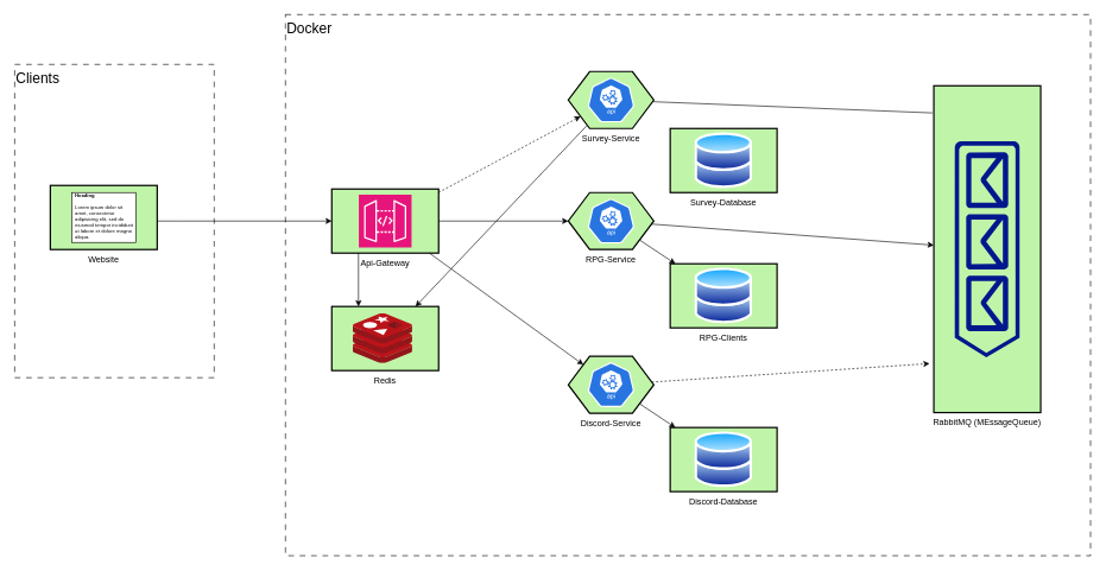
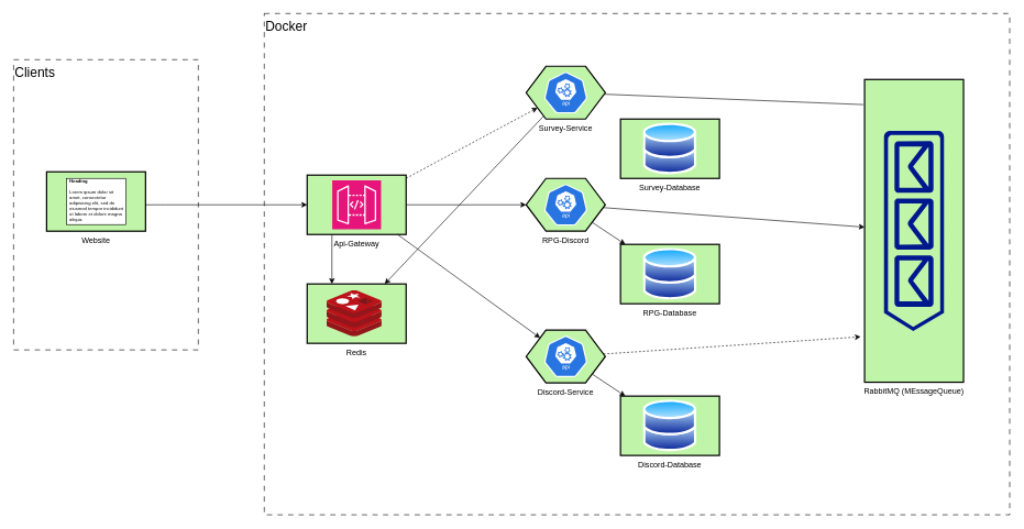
  <mxCell id="0" style=";html=1;" />
  <mxCell id="1" style=";html=1;" parent="0" />
  <mxCell id="2" value="Clients" style="rounded=0;whiteSpace=wrap;html=1;align=left;verticalAlign=top;dashed=1;dashPattern=8 8;fontSize=20;" vertex="1" parent="1"><mxGeometry x="20" y="90" width="280" height="440" as="geometry" /></mxCell>
  <mxCell id="3" value="" style="group" vertex="1" connectable="0" parent="1"><mxGeometry x="70" y="260" width="150" height="90" as="geometry" /></mxCell>
  <mxCell id="4" value="Website" style="strokeWidth=2;dashed=0;align=center;fontSize=12;shape=rect;verticalLabelPosition=bottom;verticalAlign=top;fillColor=#c0f5a9;movable=1;resizable=1;rotatable=1;deletable=1;editable=1;locked=0;connectable=1;" parent="3" vertex="1"><mxGeometry width="150" height="90" as="geometry" /></mxCell>
  <mxCell id="5" value="" style="strokeWidth=1;dashed=0;align=center;fontSize=8;shape=rect;fillColor=#ffffff;strokeColor=#000000;movable=1;resizable=1;rotatable=1;deletable=1;editable=1;locked=0;connectable=1;" parent="3" vertex="1"><mxGeometry x="30" y="10" width="90" height="70" as="geometry" /></mxCell>
  <mxCell id="6" value="&lt;h1 style=&quot;font-size: 7px;&quot;&gt;Heading&lt;/h1&gt;&lt;p style=&quot;font-size: 7px;&quot;&gt;Lorem ipsum dolor sit amet, consectetur adipisicing elit, sed do eiusmod tempor incididunt ut labore et dolore magna aliqua.&lt;/p&gt;" style="text;html=1;strokeColor=none;fillColor=none;spacing=5;spacingTop=-20;whiteSpace=wrap;overflow=hidden;rounded=0;fontSize=7;verticalAlign=middle;align=left;horizontal=1;movable=1;resizable=1;rotatable=1;deletable=1;editable=1;locked=0;connectable=1;" vertex="1" parent="3"><mxGeometry x="30" y="20" width="90" height="70" as="geometry" /></mxCell>
  <mxCell id="7" value="Docker" style="rounded=0;whiteSpace=wrap;html=1;align=left;verticalAlign=top;dashed=1;dashPattern=8 8;fontSize=20;" vertex="1" parent="1"><mxGeometry x="400" y="20" width="1130" height="760" as="geometry" /></mxCell>
  <mxCell id="8" value="" style="group;labelBackgroundColor=none;labelBorderColor=none;" vertex="1" connectable="0" parent="1"><mxGeometry x="465" y="265" width="150" height="90" as="geometry" /></mxCell>
  <mxCell id="9" value="" style="group" vertex="1" connectable="0" parent="8"><mxGeometry width="150" height="90" as="geometry" /></mxCell>
  <mxCell id="10" value="Api-Gateway" style="strokeWidth=2;dashed=0;align=center;fontSize=12;shape=rect;verticalLabelPosition=bottom;verticalAlign=top;fillColor=#c0f5a9;movable=1;resizable=1;rotatable=1;deletable=1;editable=1;locked=0;connectable=1;labelBackgroundColor=default;" vertex="1" parent="9"><mxGeometry width="150" height="90" as="geometry" /></mxCell>
  <mxCell id="11" value="" style="sketch=0;points=[[0,0,0],[0.25,0,0],[0.5,0,0],[0.75,0,0],[1,0,0],[0,1,0],[0.25,1,0],[0.5,1,0],[0.75,1,0],[1,1,0],[0,0.25,0],[0,0.5,0],[0,0.75,0],[1,0.25,0],[1,0.5,0],[1,0.75,0]];outlineConnect=0;fontColor=#232F3E;fillColor=#E7157B;strokeColor=#ffffff;dashed=0;verticalLabelPosition=bottom;verticalAlign=top;align=center;html=1;fontSize=12;fontStyle=0;aspect=fixed;shape=mxgraph.aws4.resourceIcon;resIcon=mxgraph.aws4.api_gateway;" vertex="1" parent="9"><mxGeometry x="38" y="8" width="74" height="74" as="geometry" /></mxCell>
  <mxCell id="12" style="edgeStyle=orthogonalEdgeStyle;rounded=0;orthogonalLoop=1;jettySize=auto;html=1;" edge="1" parent="1" source="4" target="10"><mxGeometry relative="1" as="geometry"><Array as="points"><mxPoint x="250" y="310" /><mxPoint x="250" y="310" /></Array></mxGeometry></mxCell>
  <mxCell id="13" style="rounded=0;orthogonalLoop=1;jettySize=auto;html=1;entryX=-0.013;entryY=0.083;entryDx=0;entryDy=0;entryPerimeter=0;endArrow=none;" edge="1" parent="1" source="31" target="52"><mxGeometry relative="1" as="geometry"><mxPoint x="1290" y="260" as="targetPoint" /></mxGeometry></mxCell>
  <mxCell id="14" style="rounded=0;orthogonalLoop=1;jettySize=auto;html=1;" edge="1" parent="1" source="31" target="24"><mxGeometry relative="1" as="geometry" /></mxCell>
  <mxCell id="15" value="" style="rounded=0;orthogonalLoop=1;jettySize=auto;html=1;dashed=1;" edge="1" parent="1" source="10" target="31"><mxGeometry relative="1" as="geometry" /></mxCell>
  <mxCell id="16" style="rounded=0;orthogonalLoop=1;jettySize=auto;html=1;" edge="1" parent="1" source="34" target="52"><mxGeometry relative="1" as="geometry"><mxPoint x="1300" y="320" as="targetPoint" /></mxGeometry></mxCell>
  <mxCell id="17" style="rounded=0;orthogonalLoop=1;jettySize=auto;html=1;" edge="1" parent="1" source="10" target="34"><mxGeometry relative="1" as="geometry" /></mxCell>
  <mxCell id="18" style="rounded=0;orthogonalLoop=1;jettySize=auto;html=1;entryX=-0.04;entryY=0.85;entryDx=0;entryDy=0;entryPerimeter=0;dashed=1;" edge="1" parent="1" source="46" target="52"><mxGeometry relative="1" as="geometry"><mxPoint x="1290" y="480" as="targetPoint" /></mxGeometry></mxCell>
  <mxCell id="19" style="rounded=0;orthogonalLoop=1;jettySize=auto;html=1;" edge="1" parent="1" source="46" target="43"><mxGeometry relative="1" as="geometry" /></mxCell>
  <mxCell id="20" style="rounded=0;orthogonalLoop=1;jettySize=auto;html=1;" edge="1" parent="1" source="10" target="46"><mxGeometry relative="1" as="geometry" /></mxCell>
  <mxCell id="21" style="edgeStyle=orthogonalEdgeStyle;rounded=0;orthogonalLoop=1;jettySize=auto;html=1;exitX=0.25;exitY=1;exitDx=0;exitDy=0;entryX=0.25;entryY=0;entryDx=0;entryDy=0;" edge="1" parent="1" source="10" target="24"><mxGeometry relative="1" as="geometry" /></mxCell>
  <mxCell id="22" value="" style="group" vertex="1" connectable="0" parent="1"><mxGeometry x="465" y="430" width="150" height="90" as="geometry" /></mxCell>
  <mxCell id="23" value="" style="group" vertex="1" connectable="0" parent="22"><mxGeometry width="150" height="90" as="geometry" /></mxCell>
  <mxCell id="24" value="Redis" style="strokeWidth=2;dashed=0;align=center;fontSize=12;shape=rect;verticalLabelPosition=bottom;verticalAlign=top;fillColor=#c0f5a9;movable=1;resizable=1;rotatable=1;deletable=1;editable=1;locked=0;connectable=1;" vertex="1" parent="23"><mxGeometry width="150" height="90" as="geometry" /></mxCell>
  <mxCell id="25" value="" style="image;sketch=0;aspect=fixed;html=1;points=[];align=center;fontSize=12;image=img/lib/mscae/Cache_Redis_Product.svg;" vertex="1" parent="23"><mxGeometry x="30" y="10" width="83.33" height="70" as="geometry" /></mxCell>
  <mxCell id="26" value="" style="group" vertex="1" connectable="0" parent="1"><mxGeometry x="940" y="180" width="150" height="100" as="geometry" /></mxCell>
  <mxCell id="27" value="" style="group" vertex="1" connectable="0" parent="26"><mxGeometry width="150" height="90" as="geometry" /></mxCell>
  <mxCell id="28" value="Survey-Database" style="strokeWidth=2;dashed=0;align=center;fontSize=12;shape=rect;verticalLabelPosition=bottom;verticalAlign=top;fillColor=#c0f5a9;movable=1;resizable=1;rotatable=1;deletable=1;editable=1;locked=0;connectable=1;" vertex="1" parent="27"><mxGeometry width="150" height="90" as="geometry" /></mxCell>
  <mxCell id="29" value="" style="image;aspect=fixed;perimeter=ellipsePerimeter;html=1;align=center;shadow=0;dashed=0;spacingTop=3;image=img/lib/active_directory/databases.svg;" vertex="1" parent="27"><mxGeometry x="34.44" y="5.25" width="81.12" height="79.5" as="geometry" /></mxCell>
  <mxCell id="30" value="" style="group" vertex="1" connectable="0" parent="1"><mxGeometry x="797" y="100" width="120" height="80" as="geometry" /></mxCell>
  <mxCell id="31" value="Survey-Service" style="shape=hexagon;perimeter=hexagonPerimeter2;whiteSpace=wrap;html=1;fixedSize=1;verticalAlign=top;fillColor=#c0f5a9;strokeWidth=2;dashed=0;size=30;labelPosition=center;verticalLabelPosition=bottom;align=center;" vertex="1" parent="30"><mxGeometry width="120" height="80" as="geometry" /></mxCell>
  <mxCell id="32" value="" style="sketch=0;html=1;dashed=0;whitespace=wrap;fillColor=#2875E2;strokeColor=#ffffff;points=[[0.005,0.63,0],[0.1,0.2,0],[0.9,0.2,0],[0.5,0,0],[0.995,0.63,0],[0.72,0.99,0],[0.5,1,0],[0.28,0.99,0]];verticalLabelPosition=bottom;align=center;verticalAlign=top;shape=mxgraph.kubernetes.icon;prIcon=api" vertex="1" parent="30"><mxGeometry x="27.5" y="6" width="65" height="68" as="geometry" /></mxCell>
  <mxCell id="33" value="" style="group" vertex="1" connectable="0" parent="1"><mxGeometry x="797" y="270" width="120" height="80" as="geometry" /></mxCell>
- <mxCell id="34" value="RPG-Service" style="shape=hexagon;perimeter=hexagonPerimeter2;whiteSpace=wrap;html=1;fixedSize=1;verticalAlign=top;fillColor=#c0f5a9;strokeWidth=2;dashed=0;size=30;labelPosition=center;verticalLabelPosition=bottom;align=center;" vertex="1" parent="33"><mxGeometry width="120" height="80" as="geometry" /></mxCell>
+ <mxCell id="34" value="RPG-Discord" style="shape=hexagon;perimeter=hexagonPerimeter2;whiteSpace=wrap;html=1;fixedSize=1;verticalAlign=top;fillColor=#c0f5a9;strokeWidth=2;dashed=0;size=30;labelPosition=center;verticalLabelPosition=bottom;align=center;" vertex="1" parent="33"><mxGeometry width="120" height="80" as="geometry" /></mxCell>
  <mxCell id="35" value="" style="sketch=0;html=1;dashed=0;whitespace=wrap;fillColor=#2875E2;strokeColor=#ffffff;points=[[0.005,0.63,0],[0.1,0.2,0],[0.9,0.2,0],[0.5,0,0],[0.995,0.63,0],[0.72,0.99,0],[0.5,1,0],[0.28,0.99,0]];verticalLabelPosition=bottom;align=center;verticalAlign=top;shape=mxgraph.kubernetes.icon;prIcon=api" vertex="1" parent="33"><mxGeometry x="27.5" y="6" width="65" height="68" as="geometry" /></mxCell>
  <mxCell id="36" value="" style="group" vertex="1" connectable="0" parent="1"><mxGeometry x="940" y="370" width="150" height="100" as="geometry" /></mxCell>
  <mxCell id="37" value="" style="group" vertex="1" connectable="0" parent="36"><mxGeometry width="150" height="90" as="geometry" /></mxCell>
- <mxCell id="38" value="RPG-Clients" style="strokeWidth=2;dashed=0;align=center;fontSize=12;shape=rect;verticalLabelPosition=bottom;verticalAlign=top;fillColor=#c0f5a9;movable=1;resizable=1;rotatable=1;deletable=1;editable=1;locked=0;connectable=1;" vertex="1" parent="37"><mxGeometry width="150" height="90" as="geometry" /></mxCell>
+ <mxCell id="38" value="RPG-Database" style="strokeWidth=2;dashed=0;align=center;fontSize=12;shape=rect;verticalLabelPosition=bottom;verticalAlign=top;fillColor=#c0f5a9;movable=1;resizable=1;rotatable=1;deletable=1;editable=1;locked=0;connectable=1;" vertex="1" parent="37"><mxGeometry width="150" height="90" as="geometry" /></mxCell>
  <mxCell id="39" value="" style="image;aspect=fixed;perimeter=ellipsePerimeter;html=1;align=center;shadow=0;dashed=0;spacingTop=3;image=img/lib/active_directory/databases.svg;" vertex="1" parent="37"><mxGeometry x="34.44" y="5.25" width="81.12" height="79.5" as="geometry" /></mxCell>
  <mxCell id="40" style="rounded=0;orthogonalLoop=1;jettySize=auto;html=1;" edge="1" parent="1" source="34" target="38"><mxGeometry relative="1" as="geometry" /></mxCell>
  <mxCell id="41" value="" style="group" vertex="1" connectable="0" parent="1"><mxGeometry x="940" y="600" width="150" height="100" as="geometry" /></mxCell>
  <mxCell id="42" value="" style="group" vertex="1" connectable="0" parent="41"><mxGeometry width="150" height="90" as="geometry" /></mxCell>
  <mxCell id="43" value="Discord-Database" style="strokeWidth=2;dashed=0;align=center;fontSize=12;shape=rect;verticalLabelPosition=bottom;verticalAlign=top;fillColor=#c0f5a9;movable=1;resizable=1;rotatable=1;deletable=1;editable=1;locked=0;connectable=1;" vertex="1" parent="42"><mxGeometry width="150" height="90" as="geometry" /></mxCell>
  <mxCell id="44" value="" style="image;aspect=fixed;perimeter=ellipsePerimeter;html=1;align=center;shadow=0;dashed=0;spacingTop=3;image=img/lib/active_directory/databases.svg;" vertex="1" parent="42"><mxGeometry x="34.44" y="5.25" width="81.12" height="79.5" as="geometry" /></mxCell>
  <mxCell id="45" value="" style="group" vertex="1" connectable="0" parent="1"><mxGeometry x="797" y="500" width="120" height="80" as="geometry" /></mxCell>
  <mxCell id="46" value="Discord-Service" style="shape=hexagon;perimeter=hexagonPerimeter2;whiteSpace=wrap;html=1;fixedSize=1;verticalAlign=top;fillColor=#c0f5a9;strokeWidth=2;dashed=0;size=30;labelPosition=center;verticalLabelPosition=bottom;align=center;" vertex="1" parent="45"><mxGeometry width="120" height="80" as="geometry" /></mxCell>
  <mxCell id="47" value="" style="sketch=0;html=1;dashed=0;whitespace=wrap;fillColor=#2875E2;strokeColor=#ffffff;points=[[0.005,0.63,0],[0.1,0.2,0],[0.9,0.2,0],[0.5,0,0],[0.995,0.63,0],[0.72,0.99,0],[0.5,1,0],[0.28,0.99,0]];verticalLabelPosition=bottom;align=center;verticalAlign=top;shape=mxgraph.kubernetes.icon;prIcon=api" vertex="1" parent="45"><mxGeometry x="27.5" y="6" width="65" height="68" as="geometry" /></mxCell>
  <mxCell id="48" value="" style="group" vertex="1" connectable="0" parent="1"><mxGeometry x="1300" y="120" width="150" height="510" as="geometry" /></mxCell>
  <mxCell id="49" value="" style="group" vertex="1" connectable="0" parent="48"><mxGeometry x="10" width="150" height="459.0" as="geometry" /></mxCell>
  <mxCell id="50" value="" style="group" vertex="1" connectable="0" parent="49"><mxGeometry width="150" height="459.0" as="geometry" /></mxCell>
  <mxCell id="51" value="" style="group" vertex="1" connectable="0" parent="50"><mxGeometry width="150" height="459.0" as="geometry" /></mxCell>
  <mxCell id="52" value="RabbitMQ (MEssageQueue)" style="strokeWidth=2;dashed=0;align=center;fontSize=12;shape=rect;verticalLabelPosition=bottom;verticalAlign=top;fillColor=#c0f5a9;movable=1;resizable=1;rotatable=1;deletable=1;editable=1;locked=0;connectable=1;" vertex="1" parent="51"><mxGeometry width="150" height="459.0" as="geometry" /></mxCell>
  <mxCell id="53" value="" style="sketch=0;aspect=fixed;pointerEvents=1;shadow=0;dashed=0;html=1;strokeColor=none;labelPosition=center;verticalLabelPosition=bottom;verticalAlign=top;align=center;fillColor=#00188D;shape=mxgraph.azure.queue_generic;labelBorderColor=none;flipV=0;flipH=0;rotation=0;direction=south;" vertex="1" parent="51"><mxGeometry x="29.47" y="77.75" width="91.05" height="303.5" as="geometry" /></mxCell>
